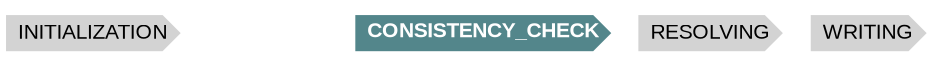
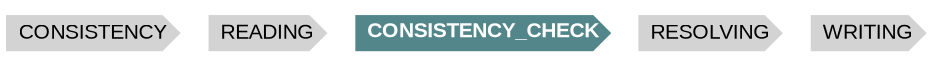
  digraph {
    fontname="Liberation Sans"
    node [color=none fillcolor=lightgrey shape=cds style=filled fontname="Liberation Sans"]
-   n1 [label=INITIALIZATION]
+   n1 [label=CONSISTENCY]
+   n2 [label=READING]
    n3 [fillcolor=cadetblue4 fontcolor=white label=<<b>CONSISTENCY_CHECK</b>>]
    n4 [label=RESOLVING]
    n5 [label=WRITING]
  }
